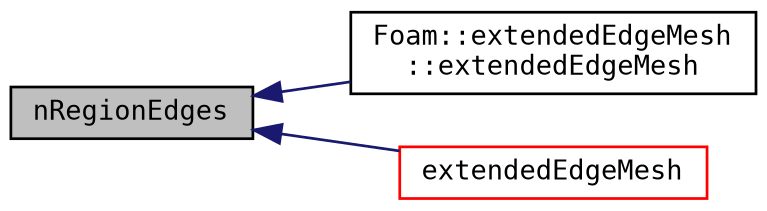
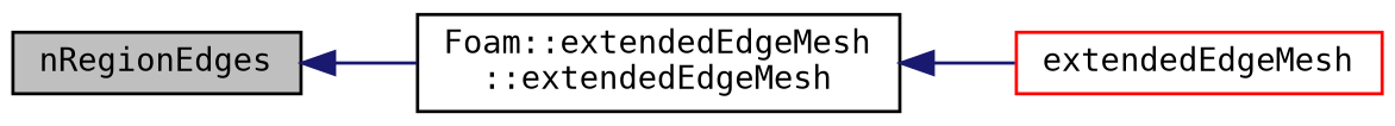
  digraph {
    fontname="DejaVu Sans Mono"
    rankdir=LR
    node [color=black fontname="DejaVu Sans Mono" fontsize=10 shape=record]
    edge [color=midnightblue dir=back fontname="DejaVu Sans Mono" fontsize=10 labelfontname=Helvetica labelfontsize=10 style=solid]
    n1 [fillcolor=grey75 fontcolor=black height=0.2 label=nRegionEdges style=filled width=0.4]
    n2 [height=0.2 label="Foam::extendedEdgeMesh\l::extendedEdgeMesh" width=0.4]
    n3 [color=red height=0.2 label=extendedEdgeMesh width=0.4]
    n1 -> n2
-   n1 -> n3
+   n2 -> n3
  }
